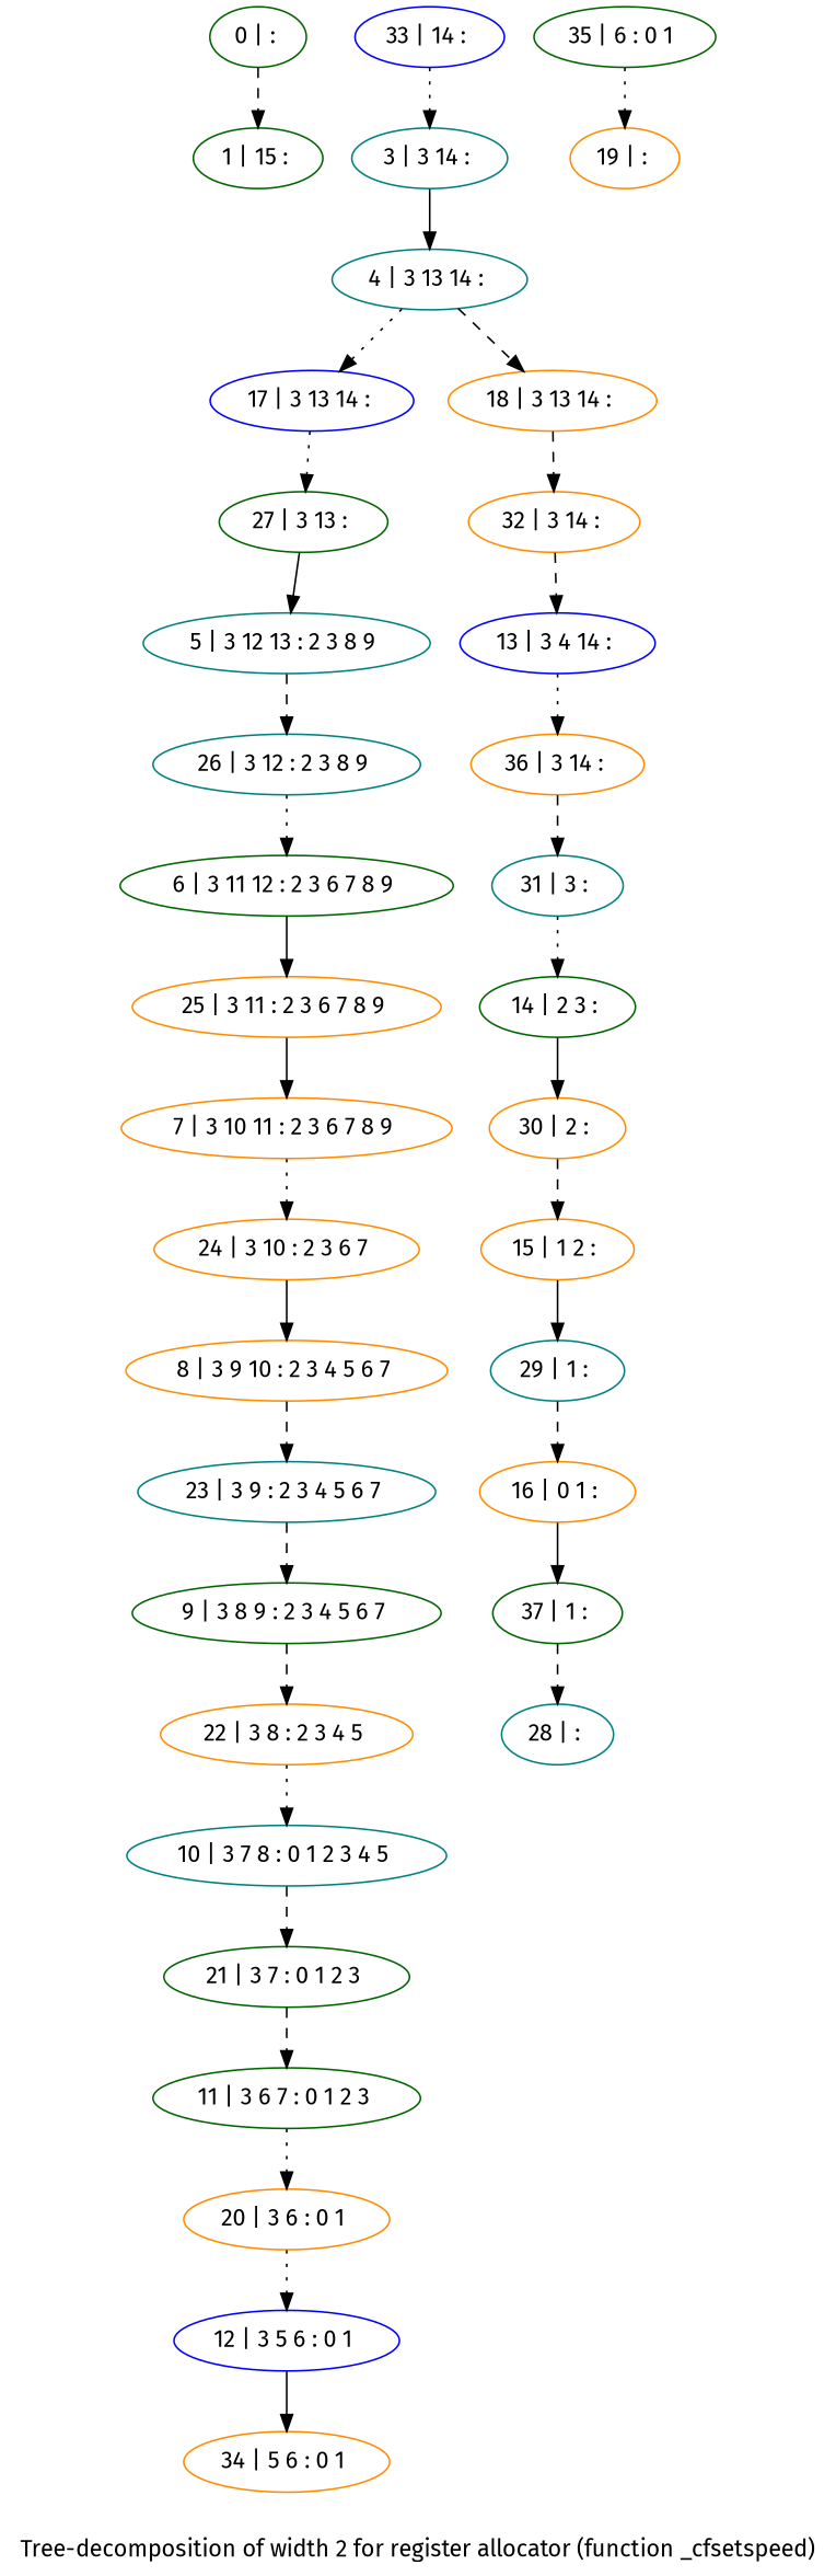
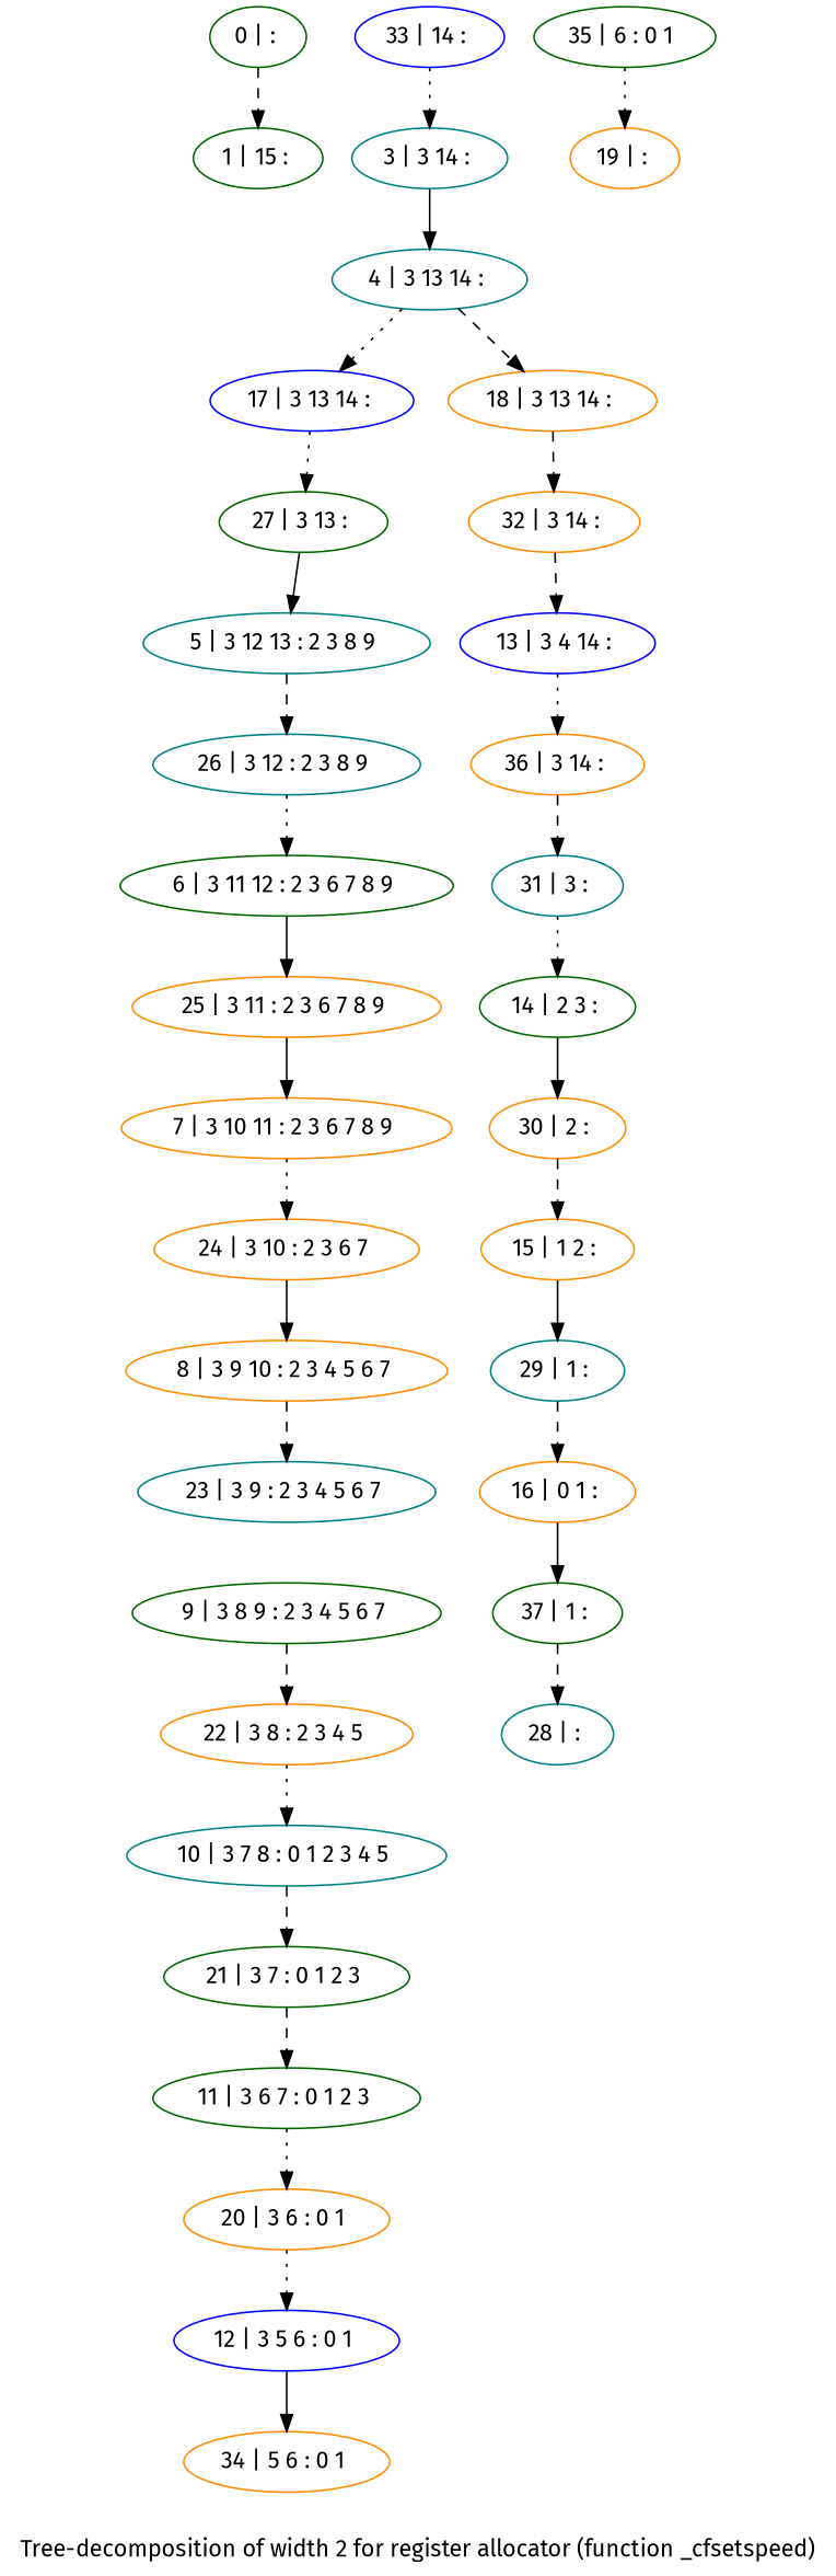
  digraph {
    fontname="Fira Sans"
    label="Tree-decomposition of width 2 for register allocator (function _cfsetspeed)"
    node [color=darkorange fontname="Fira Sans"]
    edge [fontname="Fira Sans" style=dashed]
    n1 [color=darkgreen label="0 | : "]
    n2 [color=darkgreen label="1 | 15 : "]
    n3 [color=blue label="33 | 14 : "]
    n4 [color=teal label="3 | 3 14 : "]
    n5 [color=teal label="4 | 3 13 14 : "]
    n6 [color=blue label="17 | 3 13 14 : "]
    n7 [label="18 | 3 13 14 : "]
    n8 [color=darkgreen label="27 | 3 13 : "]
    n9 [label="32 | 3 14 : "]
    n10 [color=teal label="5 | 3 12 13 : 2 3 8 9 "]
    n11 [color=teal label="26 | 3 12 : 2 3 8 9 "]
    n12 [color=darkgreen label="6 | 3 11 12 : 2 3 6 7 8 9 "]
    n13 [label="25 | 3 11 : 2 3 6 7 8 9 "]
    n14 [label="7 | 3 10 11 : 2 3 6 7 8 9 "]
    n15 [label="24 | 3 10 : 2 3 6 7 "]
    n16 [label="8 | 3 9 10 : 2 3 4 5 6 7 "]
    n17 [color=teal label="23 | 3 9 : 2 3 4 5 6 7 "]
    n18 [color=darkgreen label="9 | 3 8 9 : 2 3 4 5 6 7 "]
    n19 [label="22 | 3 8 : 2 3 4 5 "]
    n20 [color=teal label="10 | 3 7 8 : 0 1 2 3 4 5 "]
    n21 [color=darkgreen label="21 | 3 7 : 0 1 2 3 "]
    n22 [color=darkgreen label="11 | 3 6 7 : 0 1 2 3 "]
    n23 [label="20 | 3 6 : 0 1 "]
    n24 [color=blue label="12 | 3 5 6 : 0 1 "]
    n25 [label="34 | 5 6 : 0 1 "]
    n26 [color=blue label="13 | 3 4 14 : "]
    n27 [label="36 | 3 14 : "]
    n28 [color=teal label="31 | 3 : "]
    n29 [color=darkgreen label="14 | 2 3 : "]
    n30 [label="30 | 2 : "]
    n31 [label="15 | 1 2 : "]
    n32 [color=teal label="29 | 1 : "]
    n33 [label="16 | 0 1 : "]
    n34 [color=darkgreen label="37 | 1 : "]
    n35 [color=teal label="28 | : "]
    n36 [label="19 | : "]
    n37 [color=darkgreen label="35 | 6 : 0 1 "]
    n1 -> n2
    n3 -> n4 [style=dotted]
    n4 -> n5 [style=solid]
    n5 -> n6 [style=dotted]
    n5 -> n7
    n6 -> n8 [style=dotted]
    n7 -> n9
    n8 -> n10 [style=solid]
    n9 -> n26
    n10 -> n11
    n11 -> n12 [style=dotted]
    n12 -> n13 [style=solid]
    n13 -> n14 [style=solid]
    n14 -> n15 [style=dotted]
    n15 -> n16 [style=solid]
    n16 -> n17
-   n17 -> n18
    n18 -> n19
    n19 -> n20 [style=dotted]
    n20 -> n21
    n21 -> n22
    n22 -> n23 [style=dotted]
    n23 -> n24 [style=dotted]
    n24 -> n25 [style=solid]
    n26 -> n27 [style=dotted]
    n27 -> n28
    n28 -> n29 [style=dotted]
    n29 -> n30 [style=solid]
    n30 -> n31
    n31 -> n32 [style=solid]
    n32 -> n33
    n33 -> n34 [style=solid]
    n34 -> n35
    n37 -> n36 [style=dotted]
  }
